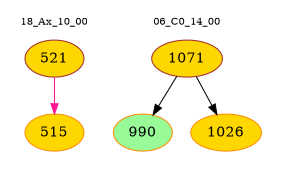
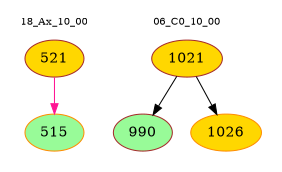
  digraph {
    node [color=darkorange fillcolor=gold style=filled]
    edge [color=black]
    n1 [color=brown label=521]
-   n2 [label=515]
-   n3 [color=brown label=1071]
-   n4 [fillcolor=palegreen label=990]
+   n2 [fillcolor=palegreen label=515]
+   n3 [color=brown label=1021]
+   n4 [color=brown fillcolor=palegreen label=990]
    n5 [label=1026]
    subgraph cluster_1 {
      color=white
      fontsize=10
      label="18_Ax_10_00"
      n1
      n2
    }
    subgraph cluster_2 {
      color=white
      fontsize=10
-     label="06_C0_14_00"
+     label="06_C0_10_00"
      n3
      n4
      n5
    }
    n1 -> n2 [color=deeppink]
    n3 -> n4
    n3 -> n5
  }
